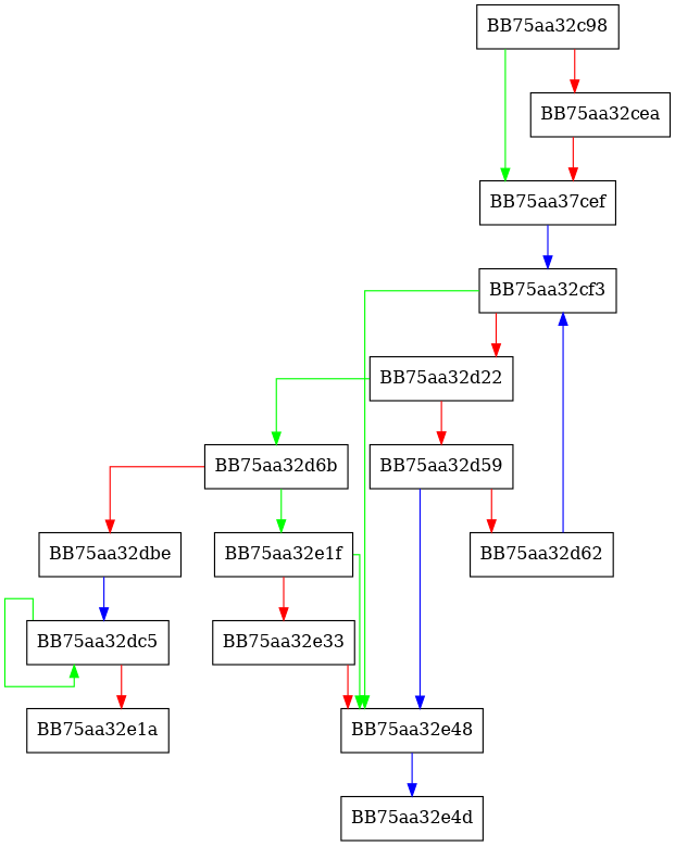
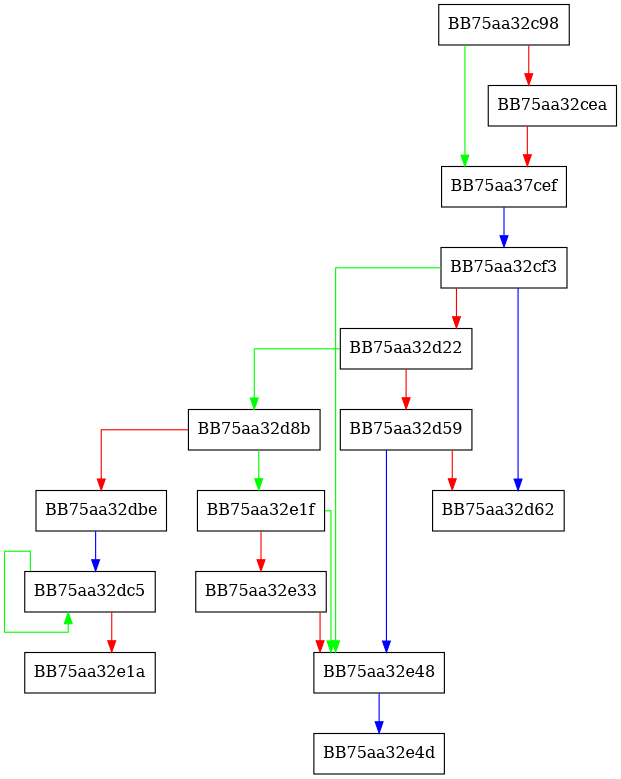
  digraph {
    splines=ortho
    node [shape=box]
    edge [color=red]
    n1 [label=BB75aa37cef]
    BB75aa32c98
    BB75aa32cea
    BB75aa32cf3
    BB75aa32e48
    BB75aa32d22
    BB75aa32e4d
-   BB75aa32d6b
+   BB75aa32d6b [label=BB75aa32d8b]
    BB75aa32d59
    BB75aa32e1f
    BB75aa32dbe
    BB75aa32d62
    BB75aa32e33
    BB75aa32dc5
    BB75aa32e1a
    n1 -> BB75aa32cf3 [color=blue]
    BB75aa32c98 -> n1 [color=green]
    BB75aa32c98 -> BB75aa32cea
    BB75aa32cea -> n1
    BB75aa32cf3 -> BB75aa32e48 [color=green]
    BB75aa32cf3 -> BB75aa32d22
    BB75aa32e48 -> BB75aa32e4d [color=blue]
    BB75aa32d22 -> BB75aa32d6b [color=green]
    BB75aa32d22 -> BB75aa32d59
    BB75aa32d6b -> BB75aa32e1f [color=green]
    BB75aa32d6b -> BB75aa32dbe
    BB75aa32d59 -> BB75aa32e48 [color=blue]
    BB75aa32d59 -> BB75aa32d62
    BB75aa32e1f -> BB75aa32e48 [color=green]
    BB75aa32e1f -> BB75aa32e33
    BB75aa32dbe -> BB75aa32dc5 [color=blue]
-   BB75aa32d62 -> BB75aa32cf3 [color=blue]
+   BB75aa32cf3 -> BB75aa32d62 [color=blue]
    BB75aa32e33 -> BB75aa32e48
    BB75aa32dc5 -> BB75aa32dc5 [color=green]
    BB75aa32dc5 -> BB75aa32e1a
  }
